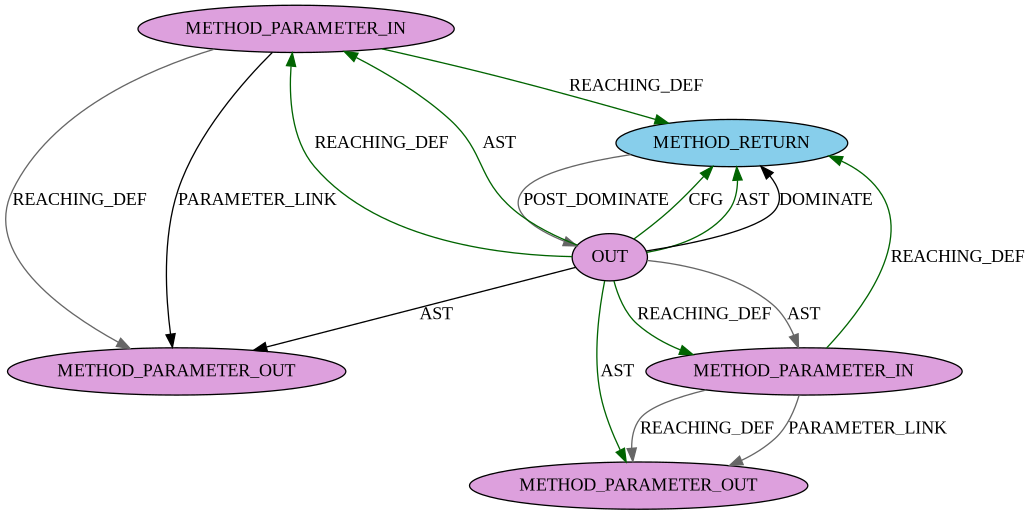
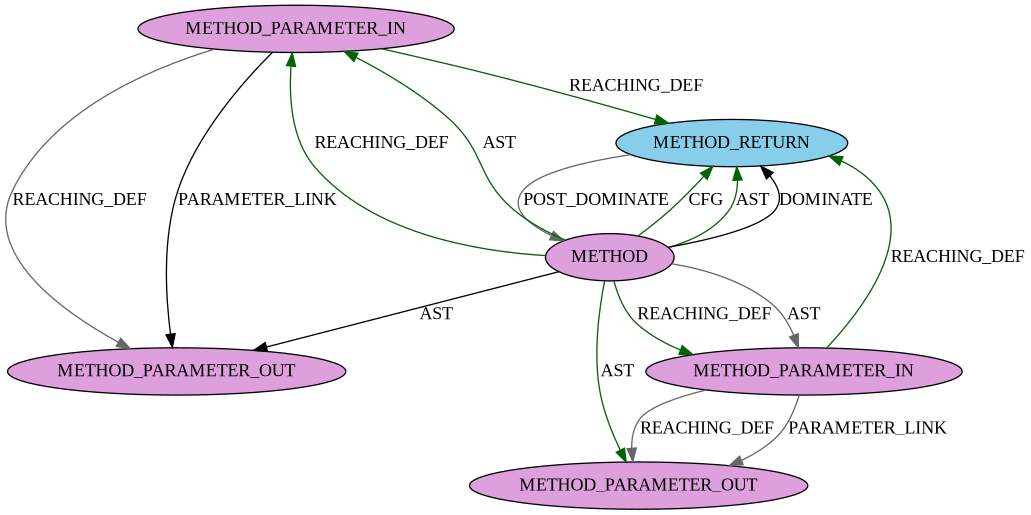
  digraph {
    fontname="Liberation Serif"
    node [CODE=p1 EVALUATION_STRATEGY=BY_VALUE IS_VARIADIC=false NAME=p1 ORDER=2 TYPE_FULL_NAME=ANY fillcolor=plum fontname="Liberation Serif" style=filled]
    edge [color=darkgreen fontname="Liberation Serif"]
    n1 [INDEX=1 ORDER=1 label=METHOD_PARAMETER_OUT]
    n2 [CODE=p2 INDEX=2 NAME=p2 label=METHOD_PARAMETER_OUT]
    n3 [INDEX=1 ORDER=1 label=METHOD_PARAMETER_IN]
    n4 [CODE=RET fillcolor=skyblue label=METHOD_RETURN IS_VARIADIC="" NAME=""]
-   n5 [AST_PARENT_FULL_NAME="<global>" AST_PARENT_TYPE=NAMESPACE_BLOCK CODE="<empty>" FILENAME="<empty>" FULL_NAME=__skb_frag_unref IS_EXTERNAL=true NAME=__skb_frag_unref ORDER=0 label=OUT EVALUATION_STRATEGY="" IS_VARIADIC="" TYPE_FULL_NAME=""]
+   n5 [AST_PARENT_FULL_NAME="<global>" AST_PARENT_TYPE=NAMESPACE_BLOCK CODE="<empty>" FILENAME="<empty>" FULL_NAME=__skb_frag_unref IS_EXTERNAL=true NAME=__skb_frag_unref ORDER=0 label=METHOD EVALUATION_STRATEGY="" IS_VARIADIC="" TYPE_FULL_NAME=""]
    n6 [CODE=p2 INDEX=2 NAME=p2 label=METHOD_PARAMETER_IN]
    n3 -> n1 [VARIABLE=p1 color=gray40 label=REACHING_DEF]
    n3 -> n1 [color=black label=PARAMETER_LINK]
    n3 -> n4 [VARIABLE=p1 label=REACHING_DEF]
    n4 -> n5 [color=gray40 label=POST_DOMINATE]
    n5 -> n1 [color=black label=AST]
    n5 -> n2 [label=AST]
    n5 -> n3 [label=REACHING_DEF]
    n5 -> n3 [label=AST]
    n5 -> n4 [label=CFG]
    n5 -> n4 [label=AST]
    n5 -> n4 [color=black label=DOMINATE]
    n5 -> n6 [label=REACHING_DEF]
    n5 -> n6 [color=gray40 label=AST]
    n6 -> n2 [VARIABLE=p2 color=gray40 label=REACHING_DEF]
    n6 -> n2 [color=gray40 label=PARAMETER_LINK]
    n6 -> n4 [VARIABLE=p2 label=REACHING_DEF]
  }
